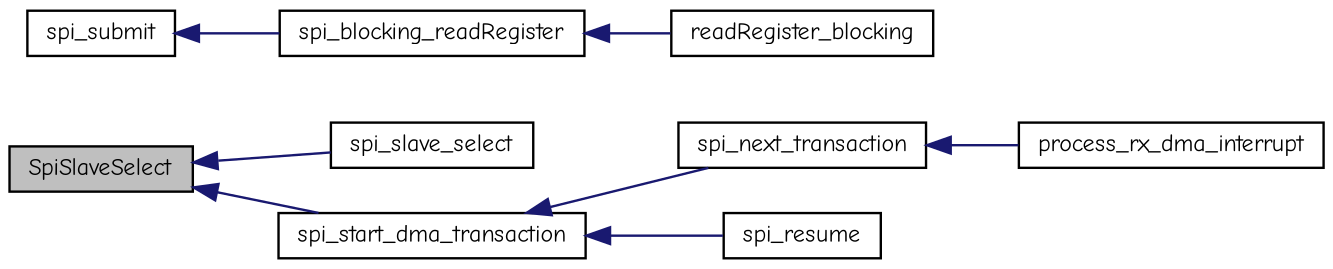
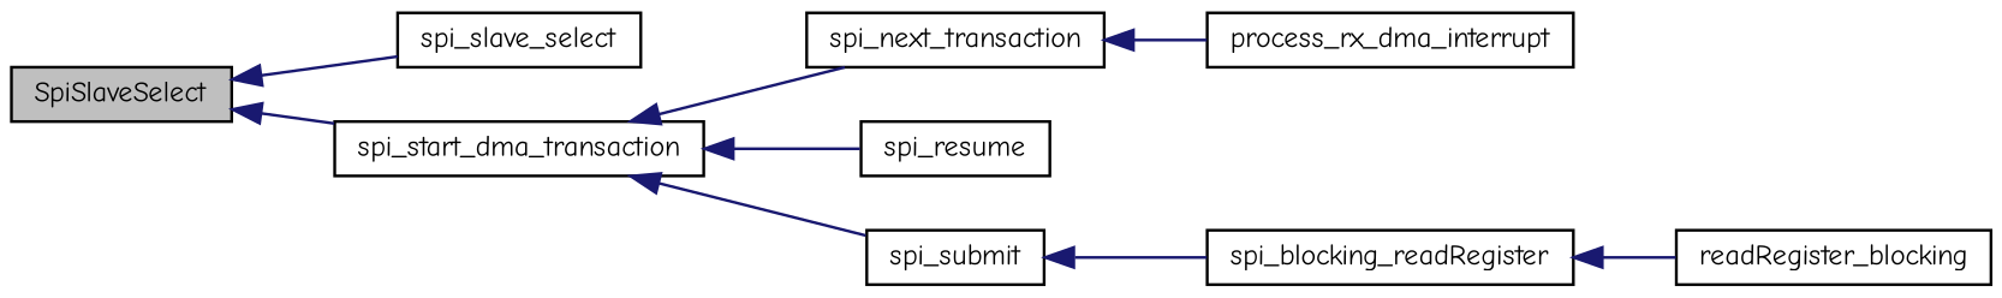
  digraph {
    fontname="Comic Neue"
    rankdir=LR
    node [color=black fillcolor=white fontname="Comic Neue" fontsize=10 shape=record style=filled]
    edge [color=midnightblue dir=back fontname="Comic Neue" fontsize=10 labelfontname=FreeSans labelfontsize=10 style=solid]
    n1 [fillcolor=grey75 fontcolor=black height=0.2 label=SpiSlaveSelect width=0.4]
    n2 [height=0.2 label=spi_slave_select width=0.4]
    n3 [height=0.2 label=spi_start_dma_transaction width=0.4]
    n4 [height=0.2 label=spi_next_transaction width=0.4]
    n5 [height=0.2 label=spi_resume width=0.4]
    n6 [height=0.2 label=spi_submit width=0.4]
    n7 [height=0.2 label=process_rx_dma_interrupt width=0.4]
    n8 [height=0.2 label=spi_blocking_readRegister width=0.4]
    n9 [height=0.2 label=readRegister_blocking width=0.4]
    n1 -> n2
    n1 -> n3
    n3 -> n4
    n3 -> n5
+   n3 -> n6
    n4 -> n7
    n6 -> n8
    n8 -> n9
  }
